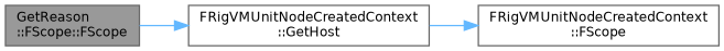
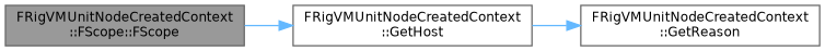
  digraph {
    rankdir=LR
    node [color=grey40 fillcolor=white fontname=Helvetica fontsize=10 shape=box style=filled]
    edge [color=steelblue1 fontname=Helvetica fontsize=10 labelfontname=Helvetica labelfontsize=10 style=solid]
-   n1 [color=gray40 fillcolor=grey60 fontcolor=black height=0.2 label="GetReason\l::FScope::FScope" width=0.4]
+   n1 [color=gray40 fillcolor=grey60 fontcolor=black height=0.2 label="FRigVMUnitNodeCreatedContext\l::FScope::FScope" width=0.4]
    n2 [height=0.2 label="FRigVMUnitNodeCreatedContext\l::GetHost" width=0.4]
-   n3 [height=0.2 label="FRigVMUnitNodeCreatedContext\l::FScope" width=0.4]
+   n3 [height=0.2 label="FRigVMUnitNodeCreatedContext\l::GetReason" width=0.4]
    n1 -> n2
    n2 -> n3
  }
